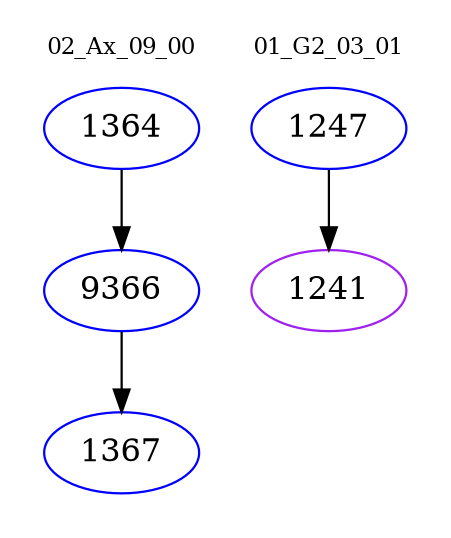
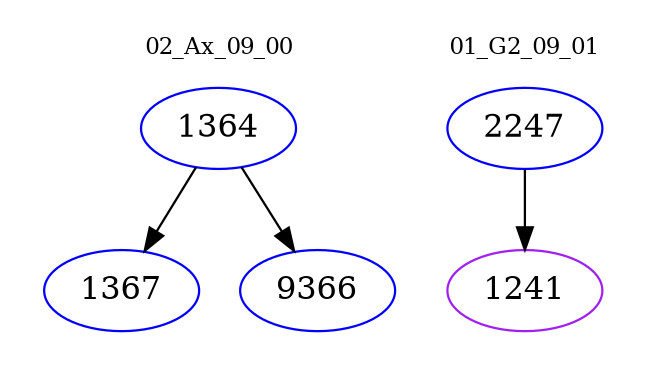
  digraph {
    node [color=blue]
    edge [color=black]
    n1 [label=1364]
    n2 [label=1367]
    n3 [label=9366]
-   n4 [label=1247]
+   n4 [label=2247]
    n5 [color=purple label=1241]
    subgraph cluster_1 {
      color=white
      fontsize=10
      label="02_Ax_09_00"
      n1
      n2
      n3
    }
    subgraph cluster_2 {
      color=white
      fontsize=10
-     label="01_G2_03_01"
+     label="01_G2_09_01"
      n4
      n5
    }
-   n3 -> n2
+   n1 -> n2
    n1 -> n3
    n4 -> n5
  }
